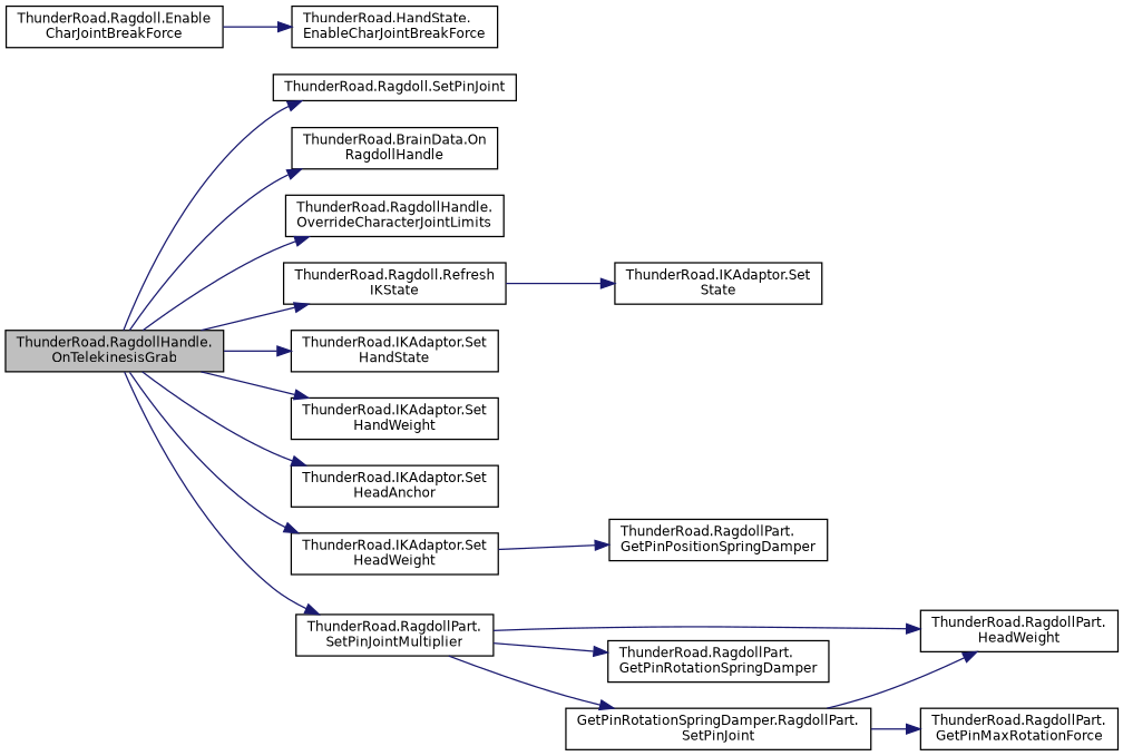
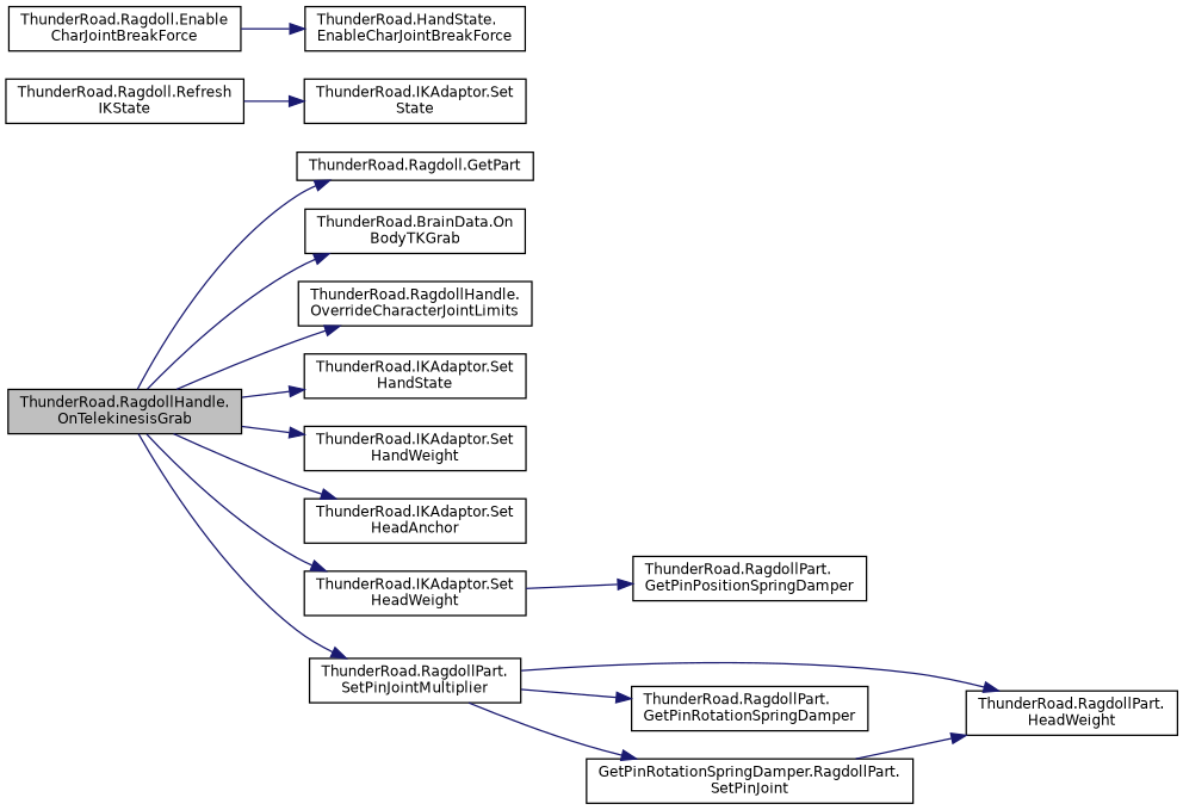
  digraph {
    rankdir=LR
    node [color=black fillcolor=white fontname=Helvetica fontsize=10 shape=record style=filled]
    edge [color=midnightblue fontname=Helvetica fontsize=10 labelfontname=Helvetica labelfontsize=10 style=solid]
    n1 [fillcolor=grey75 fontcolor=black height=0.2 label="ThunderRoad.RagdollHandle.\lOnTelekinesisGrab" width=0.4]
-   n2 [height=0.2 label="ThunderRoad.Ragdoll.SetPinJoint" width=0.4]
-   n3 [height=0.2 label="ThunderRoad.BrainData.On\lRagdollHandle" width=0.4]
+   n2 [height=0.2 label="ThunderRoad.Ragdoll.GetPart" width=0.4]
+   n3 [height=0.2 label="ThunderRoad.BrainData.On\lBodyTKGrab" width=0.4]
    n4 [height=0.2 label="ThunderRoad.RagdollHandle.\lOverrideCharacterJointLimits" width=0.4]
    n5 [height=0.2 label="ThunderRoad.Ragdoll.Refresh\lIKState" width=0.4]
    n6 [height=0.2 label="ThunderRoad.IKAdaptor.Set\lHandState" width=0.4]
    n7 [height=0.2 label="ThunderRoad.IKAdaptor.Set\lHandWeight" width=0.4]
    n8 [height=0.2 label="ThunderRoad.IKAdaptor.Set\lHeadAnchor" width=0.4]
    n9 [height=0.2 label="ThunderRoad.IKAdaptor.Set\lHeadWeight" width=0.4]
    n10 [height=0.2 label="ThunderRoad.RagdollPart.\lSetPinJointMultiplier" width=0.4]
    n11 [height=0.2 label="ThunderRoad.Ragdoll.Enable\lCharJointBreakForce" width=0.4]
    n12 [height=0.2 label="ThunderRoad.HandState.\lEnableCharJointBreakForce" width=0.4]
    n13 [height=0.2 label="ThunderRoad.IKAdaptor.Set\lState" width=0.4]
    n14 [height=0.2 label="ThunderRoad.RagdollPart.\lGetPinPositionSpringDamper" width=0.4]
    n15 [height=0.2 label="ThunderRoad.RagdollPart.\lHeadWeight" width=0.4]
    n16 [height=0.2 label="ThunderRoad.RagdollPart.\lGetPinRotationSpringDamper" width=0.4]
    n17 [height=0.2 label="GetPinRotationSpringDamper.RagdollPart.\lSetPinJoint" width=0.4]
-   n18 [height=0.2 label="ThunderRoad.RagdollPart.\lGetPinMaxRotationForce" width=0.4]
    n1 -> n2
    n1 -> n3
    n1 -> n4
-   n1 -> n5
    n1 -> n6
    n1 -> n7
    n1 -> n8
    n1 -> n9
    n1 -> n10
    n5 -> n13
    n9 -> n14
    n10 -> n15
    n10 -> n16
    n10 -> n17
    n11 -> n12
    n17 -> n15
-   n17 -> n18
  }
